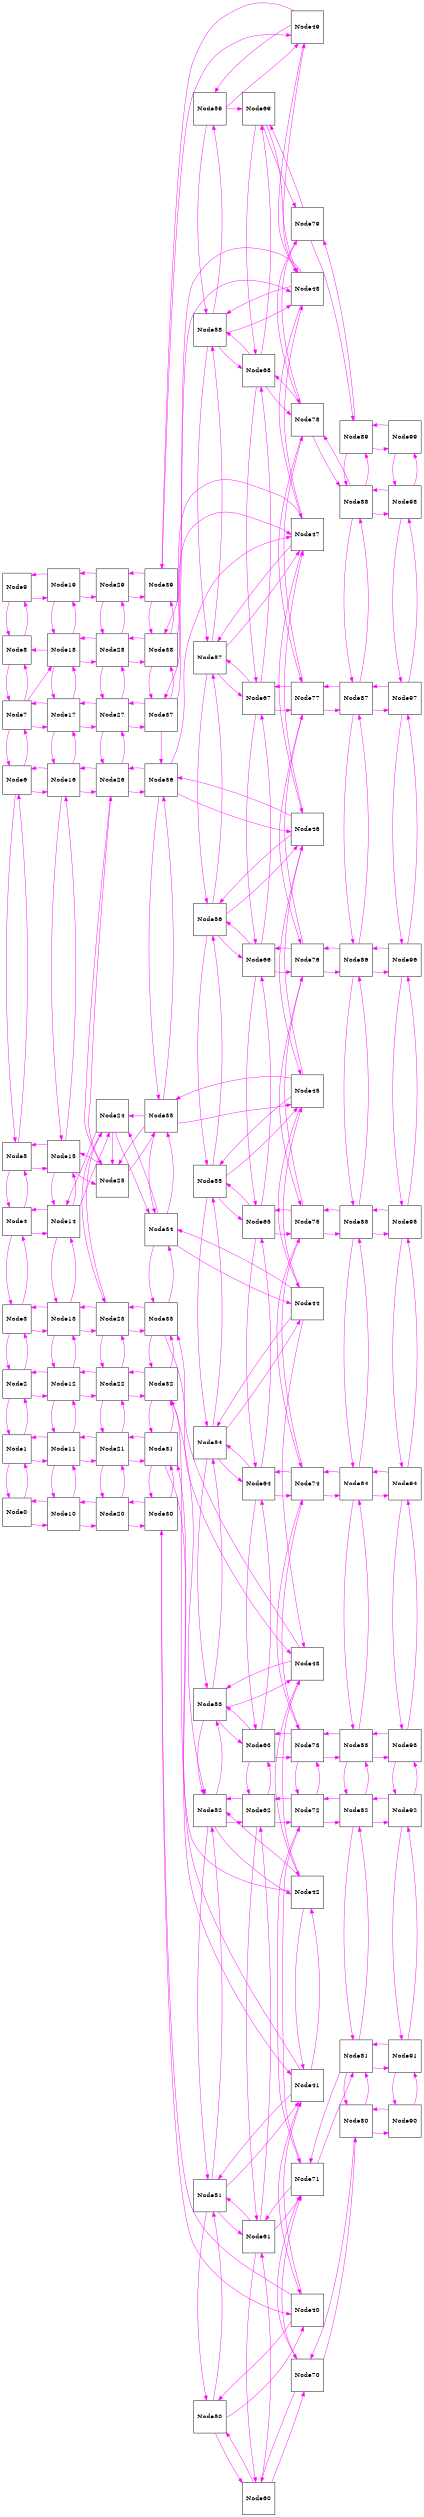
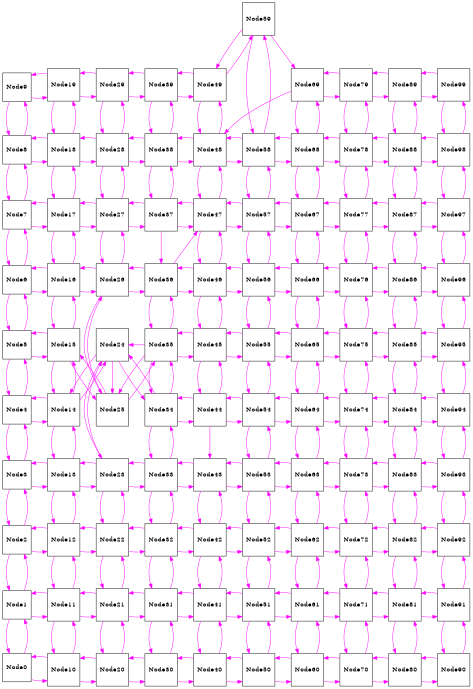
  digraph {
    nodesep=1
    rankdir=LR
    splines=spline
    node [NSA="VC:1 TYPE_WIDTH:2 FlitPerPacket:32 HFBDepth:4 FIFO_DEPTH:4" bbID=1 in="in0:32 in1:32 in2:32 in3:32 in4:32 " out="out0:32 out1:32 out2:32 out3:32 out4:32 " shape=square type=Router]
    edge [Router=true color=magenta from=out2 to=in1]
    Node0 [ID=0 in="in0:32 in1:32 in2:32 " out="out0:32 out1:32 out2:32 " width=0.7]
    Node1 [ID=1 in="in0:32 in1:32 in2:32 in3:32 " out="out0:32 out1:32 out2:32 out3:32 " width=0.7]
    Node2 [ID=2 in="in0:32 in1:32 in2:32 in3:32 " out="out0:32 out1:32 out2:32 out3:32 " width=0.7]
    Node3 [ID=3 in="in0:32 in1:32 in2:32 in3:32 " out="out0:32 out1:32 out2:32 out3:32 " width=0.7]
    Node4 [ID=4 in="in0:32 in1:32 in2:32 in3:32 " out="out0:32 out1:32 out2:32 out3:32 " width=0.7]
    Node5 [ID=5 in="in0:32 in1:32 in2:32 in3:32 " out="out0:32 out1:32 out2:32 out3:32 " width=0.7]
    Node6 [ID=6 in="in0:32 in1:32 in2:32 in3:32 " out="out0:32 out1:32 out2:32 out3:32 " width=0.7]
    Node7 [ID=7 in="in0:32 in1:32 in2:32 in3:32 " out="out0:32 out1:32 out2:32 out3:32 " width=0.7]
    Node8 [ID=8 in="in0:32 in1:32 in2:32 in3:32 " out="out0:32 out1:32 out2:32 out3:32 " width=0.7]
    Node9 [ID=9 in="in0:32 in1:32 in2:32 " out="out0:32 out1:32 out2:32 " width=0.7]
    Node10 [ID=10 in="in0:32 in1:32 in2:32 in3:32 " out="out0:32 out1:32 out2:32 out3:32 " width=0.7]
    Node11 [ID=11 width=0.7]
    Node12 [ID=12 width=0.7]
    Node13 [ID=13 width=0.7]
    Node14 [ID=14 width=0.7]
    Node15 [ID=15 width=0.7]
    Node16 [ID=16 width=0.7]
    Node17 [ID=17 width=0.7]
    Node18 [ID=18 width=0.7]
    Node19 [ID=19 in="in0:32 in1:32 in2:32 in3:32 " out="out0:32 out1:32 out2:32 out3:32 " width=0.7]
    Node20 [ID=20 in="in0:32 in1:32 in2:32 in3:32 " out="out0:32 out1:32 out2:32 out3:32 " width=0.7]
    Node21 [ID=21 width=0.7]
    Node22 [ID=22 width=0.7]
    Node23 [ID=23 width=0.7]
    Node24 [ID=24 width=0.7]
    Node25 [ID=25 width=0.7]
    Node26 [ID=26 width=0.7]
    Node27 [ID=27 width=0.7]
    Node28 [ID=28 width=0.7]
    Node29 [ID=29 in="in0:32 in1:32 in2:32 in3:32 " out="out0:32 out1:32 out2:32 out3:32 " width=0.7]
    Node30 [ID=30 in="in0:32 in1:32 in2:32 in3:32 " out="out0:32 out1:32 out2:32 out3:32 " width=0.7]
    Node31 [ID=31 width=0.7]
    Node32 [ID=32 width=0.7]
    Node33 [ID=33 width=0.7]
    Node34 [ID=34 width=0.7]
    Node35 [ID=35 width=0.7]
    Node36 [ID=36 width=0.7]
    Node37 [ID=37 width=0.7]
    Node38 [ID=38 width=0.7]
    Node39 [ID=39 in="in0:32 in1:32 in2:32 in3:32 " out="out0:32 out1:32 out2:32 out3:32 " width=0.7]
    Node40 [ID=40 in="in0:32 in1:32 in2:32 in3:32 " out="out0:32 out1:32 out2:32 out3:32 " width=0.7]
    Node41 [ID=41 width=0.7]
    Node42 [ID=42 width=0.7]
    Node43 [ID=43 width=0.7]
    Node44 [ID=44 width=0.7]
    Node45 [ID=45 width=0.7]
    Node46 [ID=46 width=0.7]
    Node47 [ID=47 width=0.7]
    Node48 [ID=48 width=0.7]
    Node49 [ID=49 in="in0:32 in1:32 in2:32 in3:32 " out="out0:32 out1:32 out2:32 out3:32 " width=0.7]
    Node50 [ID=50 in="in0:32 in1:32 in2:32 in3:32 " out="out0:32 out1:32 out2:32 out3:32 " width=0.7]
    Node51 [ID=51 width=0.7]
    Node52 [ID=52 width=0.7]
    Node53 [ID=53 width=0.7]
    Node54 [ID=54 width=0.7]
    Node55 [ID=55 width=0.7]
    Node56 [ID=56 width=0.7]
    Node57 [ID=57 width=0.7]
    Node58 [ID=58 width=0.7]
    Node59 [ID=59 in="in0:32 in1:32 in2:32 in3:32 " out="out0:32 out1:32 out2:32 out3:32 " width=0.7]
    Node60 [ID=60 in="in0:32 in1:32 in2:32 in3:32 " out="out0:32 out1:32 out2:32 out3:32 " width=0.7]
    Node61 [ID=61 width=0.7]
    Node62 [ID=62 width=0.7]
    Node63 [ID=63 width=0.7]
    Node64 [ID=64 width=0.7]
    Node65 [ID=65 width=0.7]
    Node66 [ID=66 width=0.7]
    Node67 [ID=67 width=0.7]
    Node68 [ID=68 width=0.7]
    Node69 [ID=69 in="in0:32 in1:32 in2:32 in3:32 " out="out0:32 out1:32 out2:32 out3:32 " width=0.7]
    Node70 [ID=70 in="in0:32 in1:32 in2:32 in3:32 " out="out0:32 out1:32 out2:32 out3:32 " width=0.7]
    Node71 [ID=71 width=0.7]
    Node72 [ID=72 width=0.7]
    Node73 [ID=73 width=0.7]
    Node74 [ID=74 width=0.7]
    Node75 [ID=75 width=0.7]
    Node76 [ID=76 width=0.7]
    Node77 [ID=77 width=0.7]
    Node78 [ID=78 width=0.7]
    Node79 [ID=79 in="in0:32 in1:32 in2:32 in3:32 " out="out0:32 out1:32 out2:32 out3:32 " width=0.7]
    Node80 [ID=80 in="in0:32 in1:32 in2:32 in3:32 " out="out0:32 out1:32 out2:32 out3:32 " width=0.7]
    Node81 [ID=81 width=0.7]
    Node82 [ID=82 width=0.7]
    Node83 [ID=83 width=0.7]
    Node84 [ID=84 width=0.7]
    Node85 [ID=85 width=0.7]
    Node86 [ID=86 width=0.7]
    Node87 [ID=87 width=0.7]
    Node88 [ID=88 width=0.7]
    Node89 [ID=89 in="in0:32 in1:32 in2:32 in3:32 " out="out0:32 out1:32 out2:32 out3:32 " width=0.7]
    Node90 [ID=90 in="in0:32 in1:32 in2:32 " out="out0:32 out1:32 out2:32 " width=0.7]
    Node91 [ID=91 in="in0:32 in1:32 in2:32 in3:32 " out="out0:32 out1:32 out2:32 out3:32 " width=0.7]
    Node92 [ID=92 in="in0:32 in1:32 in2:32 in3:32 " out="out0:32 out1:32 out2:32 out3:32 " width=0.7]
    Node93 [ID=93 in="in0:32 in1:32 in2:32 in3:32 " out="out0:32 out1:32 out2:32 out3:32 " width=0.7]
    Node94 [ID=94 in="in0:32 in1:32 in2:32 in3:32 " out="out0:32 out1:32 out2:32 out3:32 " width=0.7]
    Node95 [ID=95 in="in0:32 in1:32 in2:32 in3:32 " out="out0:32 out1:32 out2:32 out3:32 " width=0.7]
    Node96 [ID=96 in="in0:32 in1:32 in2:32 in3:32 " out="out0:32 out1:32 out2:32 out3:32 " width=0.7]
    Node97 [ID=97 in="in0:32 in1:32 in2:32 in3:32 " out="out0:32 out1:32 out2:32 out3:32 " width=0.7]
    Node98 [ID=98 in="in0:32 in1:32 in2:32 in3:32 " out="out0:32 out1:32 out2:32 out3:32 " width=0.7]
    Node99 [ID=99 in="in0:32 in1:32 in2:32 " out="out0:32 out1:32 out2:32 " width=0.7]
    subgraph sub_1 {
      rank=same
      Node0
      Node1
      Node2
      Node3
      Node4
      Node5
      Node6
      Node7
      Node8
      Node9
    }
    subgraph sub_2 {
      rank=same
      Node10
      Node11
      Node12
      Node13
      Node14
      Node15
      Node16
      Node17
      Node18
      Node19
    }
    subgraph sub_3 {
      rank=same
      Node20
      Node21
      Node22
      Node23
      Node24
      Node25
      Node26
      Node27
      Node28
      Node29
    }
    subgraph sub_4 {
      rank=same
      Node30
      Node31
      Node32
      Node33
      Node34
      Node35
      Node36
      Node37
      Node38
      Node39
    }
    subgraph sub_5 {
      rank=same
      Node40
      Node41
      Node42
      Node43
      Node44
      Node45
      Node46
      Node47
      Node48
      Node49
    }
    subgraph sub_6 {
      rank=same
      Node50
      Node51
      Node52
      Node53
      Node54
      Node55
      Node56
      Node57
      Node58
      Node59
    }
    subgraph sub_7 {
      rank=same
      Node60
      Node61
      Node62
      Node63
      Node64
      Node65
      Node66
      Node67
      Node68
      Node69
    }
    subgraph sub_8 {
      rank=same
      Node70
      Node71
      Node72
      Node73
      Node74
      Node75
      Node76
      Node77
      Node78
      Node79
    }
    subgraph sub_9 {
      rank=same
      Node80
      Node81
      Node82
      Node83
      Node84
      Node85
      Node86
      Node87
      Node88
      Node89
    }
    subgraph sub_10 {
      rank=same
      Node90
      Node91
      Node92
      Node93
      Node94
      Node95
      Node96
      Node97
      Node98
      Node99
    }
    subgraph cluster_11 {
      label=block1
    }
    Node0 -> Node1 [from=out1]
    Node0 -> Node10
    Node1 -> Node0 [from=out1]
    Node1 -> Node2
    Node1 -> Node11 [from=out3 to=in4]
    Node2 -> Node1 [from=out1 to=in2]
    Node2 -> Node3
    Node2 -> Node12 [from=out3 to=in4]
    Node3 -> Node2 [from=out1 to=in2]
    Node3 -> Node4
    Node3 -> Node13 [from=out3 to=in4]
    Node4 -> Node3 [from=out1 to=in2]
    Node4 -> Node5
    Node4 -> Node14 [from=out3 to=in4]
    Node5 -> Node4 [from=out1 to=in2]
    Node5 -> Node6
    Node5 -> Node15 [from=out3 to=in4]
    Node6 -> Node5 [from=out1 to=in2]
    Node6 -> Node7
    Node6 -> Node16 [from=out3 to=in4]
    Node7 -> Node6 [from=out1 to=in2]
    Node7 -> Node8
    Node7 -> Node17 [from=out3 to=in4]
    Node8 -> Node7 [from=out1 to=in2]
    Node8 -> Node9
-   Node7 -> Node18 [from=out3 to=in4]
+   Node8 -> Node18 [from=out3 to=in4]
    Node9 -> Node8 [from=out1 to=in2]
    Node9 -> Node19
    Node10 -> Node0 [from=out1 to=in2]
    Node10 -> Node11 [from=out3 to=in3]
    Node10 -> Node20
    Node11 -> Node1 [from=out4 to=in3]
    Node11 -> Node10 [from=out3 to=in3]
    Node11 -> Node12 [from=out1 to=in3]
    Node11 -> Node21 [to=in4]
    Node12 -> Node2 [from=out4 to=in3]
    Node12 -> Node11 [from=out3]
    Node12 -> Node13 [from=out1 to=in3]
    Node12 -> Node22 [to=in4]
    Node13 -> Node3 [from=out4 to=in3]
    Node13 -> Node12 [from=out3]
    Node13 -> Node14 [from=out1 to=in3]
    Node13 -> Node23 [to=in4]
    Node14 -> Node4 [from=out4 to=in3]
    Node14 -> Node13 [from=out3]
    Node14 -> Node15 [from=out1 to=in3]
    Node14 -> Node24 [to=in4]
    Node15 -> Node5 [from=out4 to=in3]
    Node15 -> Node14 [from=out3]
    Node15 -> Node16 [from=out1 to=in3]
    Node15 -> Node25 [to=in4]
    Node16 -> Node6 [from=out4 to=in3]
    Node16 -> Node15 [from=out3]
    Node16 -> Node17 [from=out1 to=in3]
    Node16 -> Node26 [to=in4]
    Node17 -> Node7 [from=out4 to=in3]
    Node17 -> Node16 [from=out3]
    Node17 -> Node18 [from=out1 to=in3]
    Node17 -> Node27 [to=in4]
    Node18 -> Node8 [from=out4 to=in3]
    Node18 -> Node17 [from=out3]
    Node18 -> Node19 [from=out1 to=in3]
    Node18 -> Node28 [to=in4]
    Node19 -> Node9 [from=out1 to=in2]
    Node19 -> Node18 [from=out3]
    Node19 -> Node29
    Node20 -> Node10 [from=out1 to=in2]
    Node20 -> Node21 [from=out3 to=in3]
    Node20 -> Node30
    Node21 -> Node11 [from=out4 to=in2]
    Node21 -> Node20 [from=out3 to=in3]
    Node21 -> Node22 [from=out1 to=in3]
    Node21 -> Node31 [to=in4]
    Node22 -> Node12 [from=out4 to=in2]
    Node22 -> Node21 [from=out3]
    Node22 -> Node23 [from=out1 to=in3]
    Node22 -> Node32 [to=in4]
    Node23 -> Node13 [from=out4 to=in2]
    Node23 -> Node22 [from=out3]
    Node23 -> Node24 [from=out1 to=in3]
    Node23 -> Node33 [to=in4]
    Node24 -> Node14 [from=out4 to=in2]
    Node24 -> Node23 [from=out3]
    Node24 -> Node25 [from=out1 to=in3]
    Node24 -> Node34 [to=in4]
    Node25 -> Node15 [from=out4 to=in2]
    Node25 -> Node26 [from=out1 to=in3]
    Node25 -> Node35 [to=in4]
    Node26 -> Node16 [from=out4 to=in2]
    Node26 -> Node25 [from=out3]
    Node26 -> Node27 [from=out1 to=in3]
    Node26 -> Node36 [to=in4]
    Node27 -> Node17 [from=out4 to=in2]
    Node27 -> Node26 [from=out3]
    Node27 -> Node28 [from=out1 to=in3]
    Node27 -> Node37 [to=in4]
    Node28 -> Node18 [from=out4 to=in2]
    Node28 -> Node27 [from=out3]
    Node28 -> Node29 [from=out1 to=in3]
    Node28 -> Node38 [to=in4]
    Node29 -> Node19 [from=out1 to=in2]
    Node29 -> Node28 [from=out3]
    Node29 -> Node39
    Node30 -> Node20 [from=out1 to=in2]
    Node30 -> Node31 [from=out3 to=in3]
    Node30 -> Node40
    Node31 -> Node21 [from=out4 to=in2]
    Node31 -> Node30 [from=out3 to=in3]
    Node31 -> Node32 [from=out1 to=in3]
    Node31 -> Node41 [to=in4]
    Node32 -> Node22 [from=out4 to=in2]
    Node32 -> Node31 [from=out3]
    Node32 -> Node33 [from=out1 to=in3]
-   Node32 -> Node52 [to=in4]
+   Node32 -> Node42 [to=in4]
    Node33 -> Node23 [from=out4 to=in2]
    Node33 -> Node32 [from=out3]
    Node33 -> Node34 [from=out1 to=in3]
    Node33 -> Node43 [to=in4]
    Node34 -> Node24 [from=out4 to=in2]
    Node34 -> Node33 [from=out3]
    Node34 -> Node35 [from=out1 to=in3]
    Node34 -> Node44 [to=in4]
    Node35 -> Node24 [from=out3]
    Node35 -> Node25 [from=out4 to=in2]
    Node35 -> Node34 [from=out3]
    Node35 -> Node36 [from=out1 to=in3]
    Node35 -> Node45 [to=in4]
    Node36 -> Node26 [from=out4 to=in2]
    Node36 -> Node35 [from=out3]
    Node36 -> Node46 [to=in4]
    Node36 -> Node47 [from=out1 to=in3]
    Node37 -> Node27 [from=out4 to=in2]
    Node37 -> Node36 [from=out3]
    Node37 -> Node38 [from=out1 to=in3]
    Node37 -> Node47 [to=in4]
    Node38 -> Node28 [from=out4 to=in2]
    Node38 -> Node37 [from=out3]
    Node38 -> Node39 [from=out1 to=in3]
    Node38 -> Node48 [to=in4]
    Node39 -> Node29 [from=out1 to=in2]
    Node39 -> Node38 [from=out3]
    Node39 -> Node49
    Node40 -> Node30 [from=out1 to=in2]
    Node40 -> Node41 [from=out3 to=in3]
    Node40 -> Node50
    Node41 -> Node31 [from=out4 to=in2]
    Node41 -> Node40 [from=out3 to=in3]
    Node41 -> Node42 [from=out1 to=in3]
    Node41 -> Node51 [to=in4]
    Node42 -> Node32 [from=out4 to=in2]
    Node42 -> Node41 [from=out3]
    Node42 -> Node43 [from=out1 to=in3]
    Node42 -> Node52 [to=in4]
    Node43 -> Node33 [from=out4 to=in2]
    Node43 -> Node42 [from=out3]
    Node43 -> Node53 [to=in4]
    Node44 -> Node34 [from=out4 to=in2]
    Node44 -> Node43 [from=out3]
    Node44 -> Node45 [from=out1 to=in3]
    Node44 -> Node54 [to=in4]
    Node45 -> Node35 [from=out4 to=in2]
    Node45 -> Node44 [from=out3]
    Node45 -> Node46 [from=out1 to=in3]
    Node45 -> Node55 [to=in4]
    Node46 -> Node36 [from=out4 to=in2]
    Node46 -> Node45 [from=out3]
    Node46 -> Node47 [from=out1 to=in3]
    Node46 -> Node56 [to=in4]
    Node47 -> Node37 [from=out4 to=in2]
    Node47 -> Node46 [from=out3]
    Node47 -> Node48 [from=out1 to=in3]
    Node47 -> Node57 [to=in4]
    Node48 -> Node38 [from=out4 to=in2]
    Node48 -> Node47 [from=out3]
    Node48 -> Node49 [from=out1 to=in3]
    Node48 -> Node58 [to=in4]
    Node49 -> Node39 [from=out1 to=in2]
    Node49 -> Node48 [from=out3]
    Node49 -> Node59
    Node50 -> Node40 [from=out1 to=in2]
    Node50 -> Node51 [from=out3 to=in3]
    Node50 -> Node60
    Node51 -> Node41 [from=out4 to=in2]
    Node51 -> Node50 [from=out3 to=in3]
    Node51 -> Node52 [from=out1 to=in3]
    Node51 -> Node61 [to=in4]
    Node52 -> Node42 [from=out4 to=in2]
    Node52 -> Node51 [from=out3]
    Node52 -> Node53 [from=out1 to=in3]
    Node52 -> Node62 [to=in4]
    Node53 -> Node43 [from=out4 to=in2]
    Node53 -> Node52 [from=out3]
    Node53 -> Node54 [from=out1 to=in3]
    Node53 -> Node63 [to=in4]
    Node54 -> Node44 [from=out4 to=in2]
    Node54 -> Node53 [from=out3]
    Node54 -> Node55 [from=out1 to=in3]
    Node54 -> Node64 [to=in4]
    Node55 -> Node45 [from=out4 to=in2]
    Node55 -> Node54 [from=out3]
    Node55 -> Node56 [from=out1 to=in3]
    Node55 -> Node65 [to=in4]
    Node56 -> Node46 [from=out4 to=in2]
    Node56 -> Node55 [from=out3]
    Node56 -> Node57 [from=out1 to=in3]
    Node56 -> Node66 [to=in4]
    Node57 -> Node47 [from=out4 to=in2]
    Node57 -> Node56 [from=out3]
    Node57 -> Node58 [from=out1 to=in3]
    Node57 -> Node67 [to=in4]
    Node58 -> Node48 [from=out4 to=in2]
    Node58 -> Node57 [from=out3]
    Node58 -> Node59 [from=out1 to=in3]
    Node58 -> Node68 [to=in4]
    Node59 -> Node49 [from=out1 to=in2]
    Node59 -> Node58 [from=out3]
    Node59 -> Node69
    Node60 -> Node50 [from=out1 to=in2]
    Node60 -> Node61 [from=out3 to=in3]
    Node60 -> Node70
    Node61 -> Node51 [from=out4 to=in2]
    Node61 -> Node60 [from=out3 to=in3]
    Node61 -> Node62 [from=out1 to=in3]
    Node61 -> Node71 [to=in4]
    Node62 -> Node52 [from=out4 to=in2]
    Node62 -> Node61 [from=out3]
    Node62 -> Node63 [from=out1 to=in3]
    Node62 -> Node72 [to=in4]
    Node63 -> Node53 [from=out4 to=in2]
    Node63 -> Node62 [from=out3]
    Node63 -> Node64 [from=out1 to=in3]
    Node63 -> Node73 [to=in4]
    Node64 -> Node54 [from=out4 to=in2]
    Node64 -> Node63 [from=out3]
    Node64 -> Node65 [from=out1 to=in3]
    Node64 -> Node74 [to=in4]
    Node65 -> Node55 [from=out4 to=in2]
    Node65 -> Node64 [from=out3]
    Node65 -> Node66 [from=out1 to=in3]
    Node65 -> Node75 [to=in4]
    Node66 -> Node56 [from=out4 to=in2]
    Node66 -> Node65 [from=out3]
    Node66 -> Node67 [from=out1 to=in3]
    Node66 -> Node76 [to=in4]
    Node67 -> Node57 [from=out4 to=in2]
    Node67 -> Node66 [from=out3]
    Node67 -> Node68 [from=out1 to=in3]
    Node67 -> Node77 [to=in4]
    Node68 -> Node58 [from=out4 to=in2]
    Node68 -> Node67 [from=out3]
    Node68 -> Node69 [from=out1 to=in3]
    Node68 -> Node78 [to=in4]
    Node69 -> Node48 [from=out1 to=in2]
    Node69 -> Node68 [from=out3]
    Node69 -> Node79
    Node70 -> Node60 [from=out1 to=in2]
    Node70 -> Node71 [from=out3 to=in3]
    Node70 -> Node80
    Node71 -> Node61 [from=out4 to=in2]
    Node71 -> Node70 [from=out3 to=in3]
    Node71 -> Node72 [from=out1 to=in3]
    Node71 -> Node81 [to=in4]
    Node72 -> Node62 [from=out4 to=in2]
    Node72 -> Node71 [from=out3]
    Node72 -> Node73 [from=out1 to=in3]
    Node72 -> Node82 [to=in4]
    Node73 -> Node63 [from=out4 to=in2]
    Node73 -> Node72 [from=out3]
    Node73 -> Node74 [from=out1 to=in3]
    Node73 -> Node83 [to=in4]
    Node74 -> Node64 [from=out4 to=in2]
    Node74 -> Node73 [from=out3]
    Node74 -> Node75 [from=out1 to=in3]
    Node74 -> Node84 [to=in4]
    Node75 -> Node65 [from=out4 to=in2]
    Node75 -> Node74 [from=out3]
    Node75 -> Node76 [from=out1 to=in3]
    Node75 -> Node85 [to=in4]
    Node76 -> Node66 [from=out4 to=in2]
    Node76 -> Node75 [from=out3]
    Node76 -> Node77 [from=out1 to=in3]
    Node76 -> Node86 [to=in4]
    Node77 -> Node67 [from=out4 to=in2]
    Node77 -> Node76 [from=out3]
    Node77 -> Node78 [from=out1 to=in3]
    Node77 -> Node87 [to=in4]
    Node78 -> Node68 [from=out4 to=in2]
    Node78 -> Node77 [from=out3]
    Node78 -> Node79 [from=out1 to=in3]
    Node78 -> Node88 [to=in4]
    Node79 -> Node69 [from=out1 to=in2]
    Node79 -> Node78 [from=out3]
    Node79 -> Node89
    Node80 -> Node70 [from=out1 to=in2]
    Node80 -> Node81 [from=out3 to=in3]
    Node80 -> Node90 [to=in2]
    Node81 -> Node71 [from=out4 to=in2]
    Node81 -> Node80 [from=out3 to=in3]
    Node81 -> Node82 [from=out1 to=in3]
    Node81 -> Node91 [to=in3]
    Node82 -> Node72 [from=out4 to=in2]
    Node82 -> Node81 [from=out3]
    Node82 -> Node83 [from=out1 to=in3]
    Node82 -> Node92 [to=in3]
    Node83 -> Node73 [from=out4 to=in2]
    Node83 -> Node82 [from=out3]
    Node83 -> Node84 [from=out1 to=in3]
    Node83 -> Node93 [to=in3]
    Node84 -> Node74 [from=out4 to=in2]
    Node84 -> Node83 [from=out3]
    Node84 -> Node85 [from=out1 to=in3]
    Node84 -> Node94 [to=in3]
    Node85 -> Node75 [from=out4 to=in2]
    Node85 -> Node84 [from=out3]
    Node85 -> Node86 [from=out1 to=in3]
    Node85 -> Node95 [to=in3]
    Node86 -> Node76 [from=out4 to=in2]
    Node86 -> Node85 [from=out3]
    Node86 -> Node87 [from=out1 to=in3]
    Node86 -> Node96 [to=in3]
    Node87 -> Node77 [from=out4 to=in2]
    Node87 -> Node86 [from=out3]
    Node87 -> Node88 [from=out1 to=in3]
    Node87 -> Node97 [to=in3]
    Node88 -> Node78 [from=out4 to=in2]
    Node88 -> Node87 [from=out3]
    Node88 -> Node89 [from=out1 to=in3]
    Node88 -> Node98 [to=in3]
    Node89 -> Node79 [from=out1 to=in2]
    Node89 -> Node88 [from=out3]
    Node89 -> Node99 [to=in2]
    Node90 -> Node80 [to=in2]
    Node90 -> Node91 [from=out1]
    Node91 -> Node81 [from=out3 to=in2]
    Node91 -> Node90 [from=out1]
    Node91 -> Node92
    Node92 -> Node82 [from=out3 to=in2]
    Node92 -> Node91 [from=out1 to=in2]
    Node92 -> Node93
    Node93 -> Node83 [from=out3 to=in2]
    Node93 -> Node92 [from=out1 to=in2]
    Node93 -> Node94
    Node94 -> Node84 [from=out3 to=in2]
    Node94 -> Node93 [from=out1 to=in2]
    Node94 -> Node95
    Node95 -> Node85 [from=out3 to=in2]
    Node95 -> Node94 [from=out1 to=in2]
    Node95 -> Node96
    Node96 -> Node86 [from=out3 to=in2]
    Node96 -> Node95 [from=out1 to=in2]
    Node96 -> Node97
    Node97 -> Node87 [from=out3 to=in2]
    Node97 -> Node96 [from=out1 to=in2]
    Node97 -> Node98
    Node98 -> Node88 [from=out3 to=in2]
    Node98 -> Node97 [from=out1 to=in2]
    Node98 -> Node99
    Node99 -> Node89 [to=in2]
    Node99 -> Node98 [from=out1 to=in2]
  }
